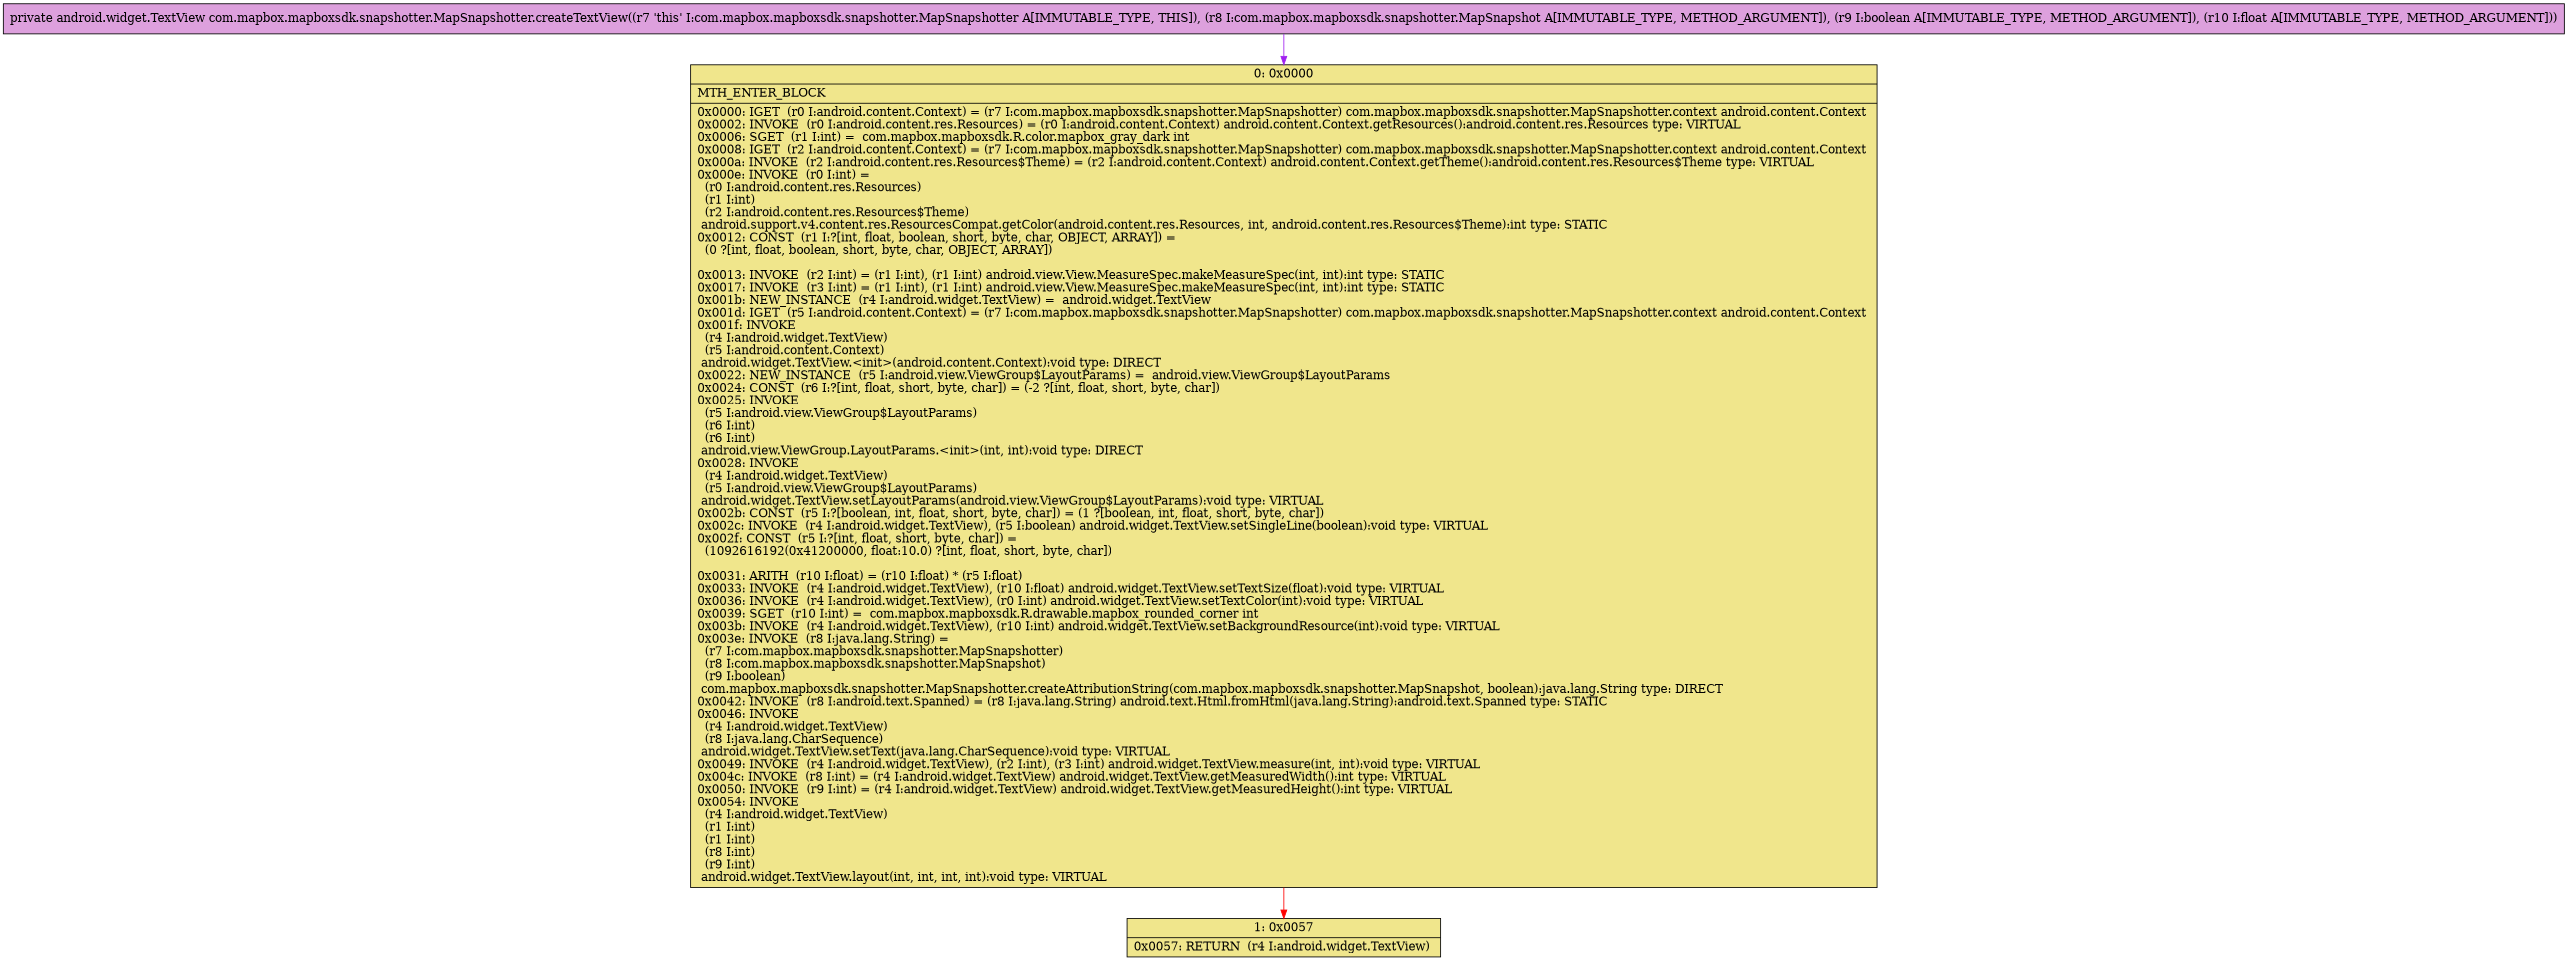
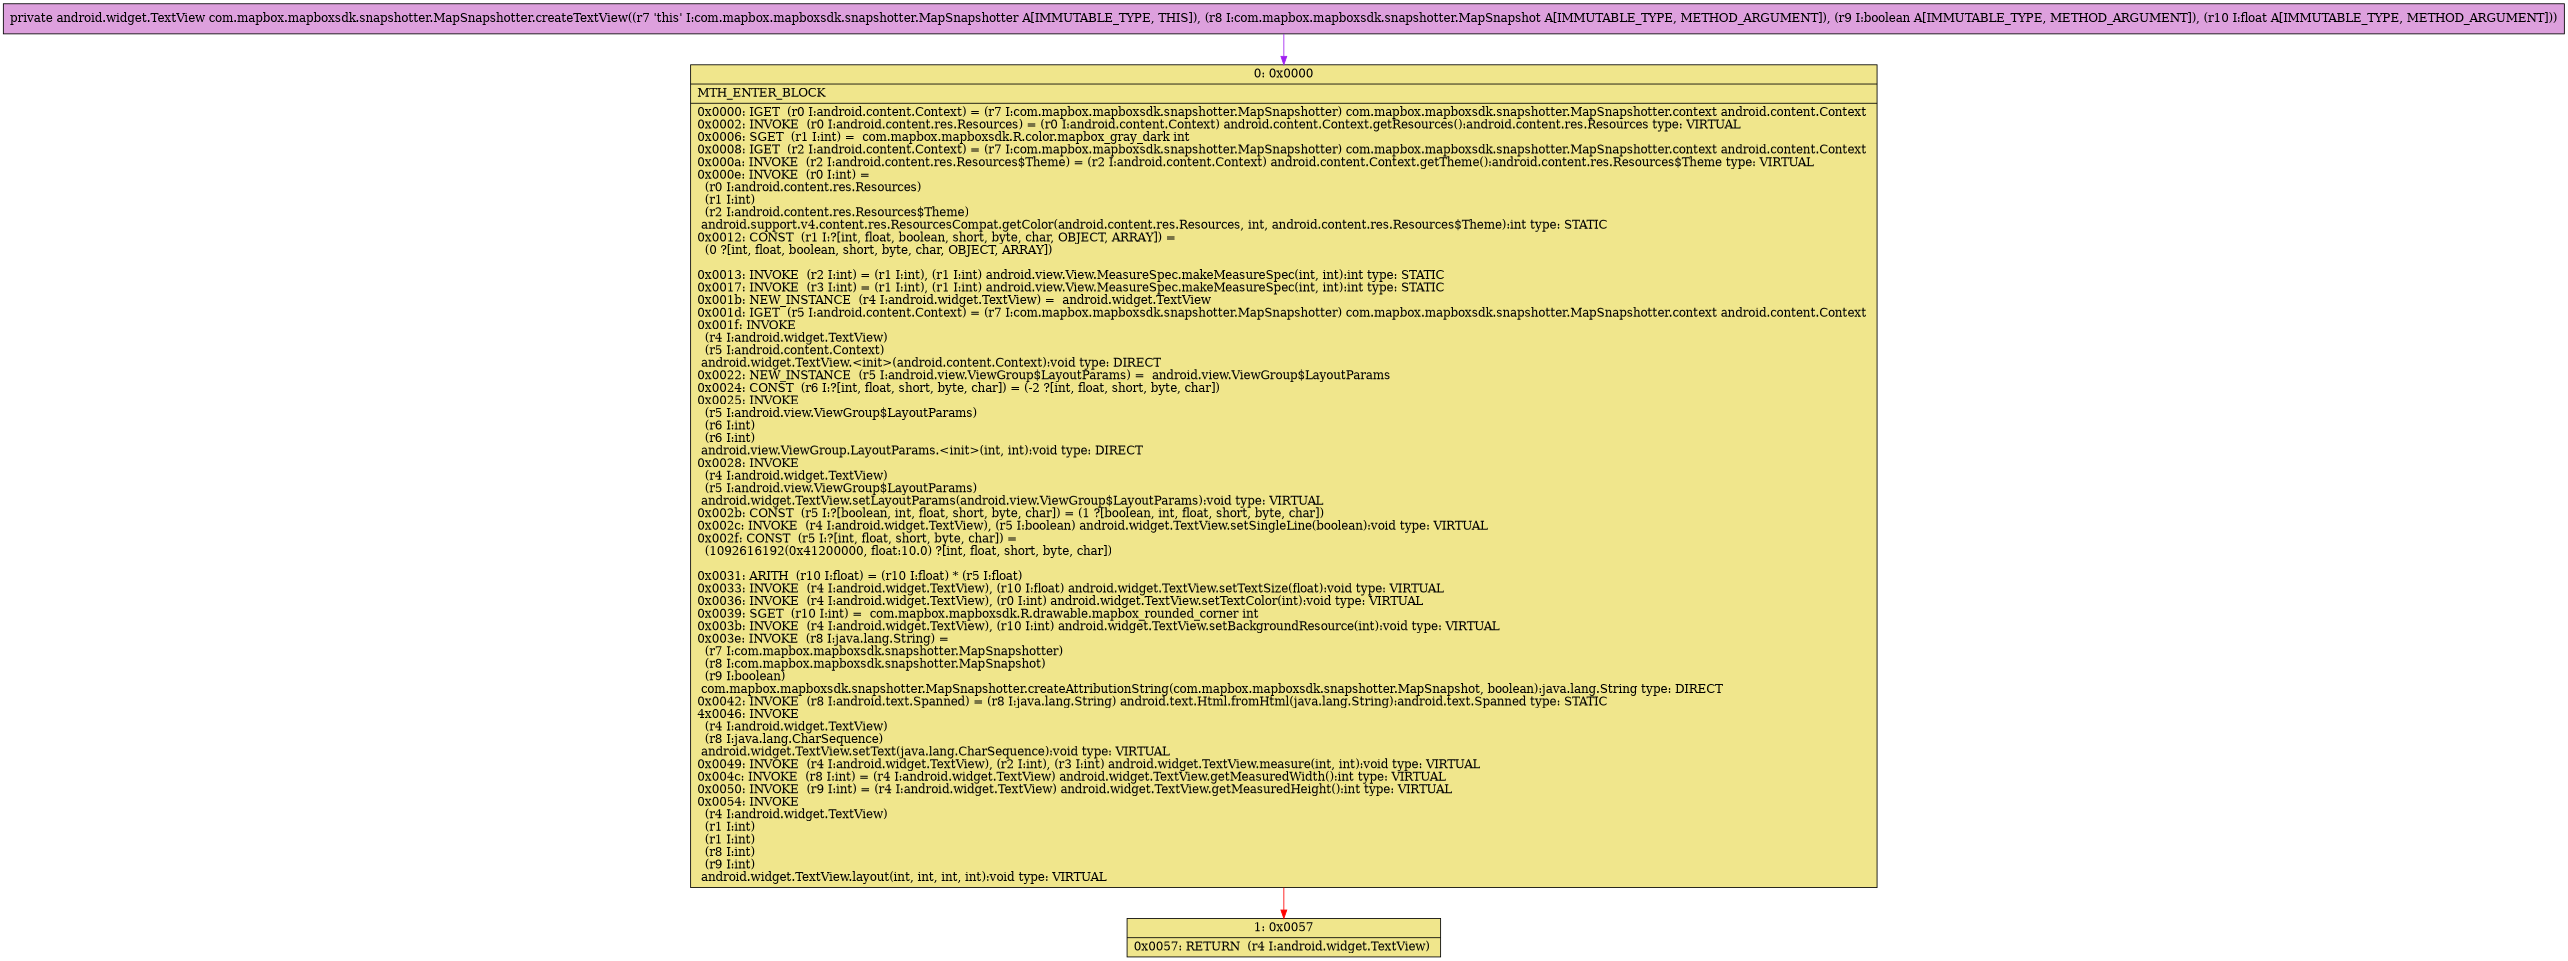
  digraph {
    node [shape=record style=filled fillcolor=khaki]
    edge [arrowhead=normal]
-   n1 [label="{0\:\ 0x0000|MTH_ENTER_BLOCK\l|0x0000: IGET  (r0 I:android.content.Context) = (r7 I:com.mapbox.mapboxsdk.snapshotter.MapSnapshotter) com.mapbox.mapboxsdk.snapshotter.MapSnapshotter.context android.content.Context \l0x0002: INVOKE  (r0 I:android.content.res.Resources) = (r0 I:android.content.Context) android.content.Context.getResources():android.content.res.Resources type: VIRTUAL \l0x0006: SGET  (r1 I:int) =  com.mapbox.mapboxsdk.R.color.mapbox_gray_dark int \l0x0008: IGET  (r2 I:android.content.Context) = (r7 I:com.mapbox.mapboxsdk.snapshotter.MapSnapshotter) com.mapbox.mapboxsdk.snapshotter.MapSnapshotter.context android.content.Context \l0x000a: INVOKE  (r2 I:android.content.res.Resources$Theme) = (r2 I:android.content.Context) android.content.Context.getTheme():android.content.res.Resources$Theme type: VIRTUAL \l0x000e: INVOKE  (r0 I:int) = \l  (r0 I:android.content.res.Resources)\l  (r1 I:int)\l  (r2 I:android.content.res.Resources$Theme)\l android.support.v4.content.res.ResourcesCompat.getColor(android.content.res.Resources, int, android.content.res.Resources$Theme):int type: STATIC \l0x0012: CONST  (r1 I:?[int, float, boolean, short, byte, char, OBJECT, ARRAY]) = \l  (0 ?[int, float, boolean, short, byte, char, OBJECT, ARRAY])\l \l0x0013: INVOKE  (r2 I:int) = (r1 I:int), (r1 I:int) android.view.View.MeasureSpec.makeMeasureSpec(int, int):int type: STATIC \l0x0017: INVOKE  (r3 I:int) = (r1 I:int), (r1 I:int) android.view.View.MeasureSpec.makeMeasureSpec(int, int):int type: STATIC \l0x001b: NEW_INSTANCE  (r4 I:android.widget.TextView) =  android.widget.TextView \l0x001d: IGET  (r5 I:android.content.Context) = (r7 I:com.mapbox.mapboxsdk.snapshotter.MapSnapshotter) com.mapbox.mapboxsdk.snapshotter.MapSnapshotter.context android.content.Context \l0x001f: INVOKE  \l  (r4 I:android.widget.TextView)\l  (r5 I:android.content.Context)\l android.widget.TextView.\<init\>(android.content.Context):void type: DIRECT \l0x0022: NEW_INSTANCE  (r5 I:android.view.ViewGroup$LayoutParams) =  android.view.ViewGroup$LayoutParams \l0x0024: CONST  (r6 I:?[int, float, short, byte, char]) = (\-2 ?[int, float, short, byte, char]) \l0x0025: INVOKE  \l  (r5 I:android.view.ViewGroup$LayoutParams)\l  (r6 I:int)\l  (r6 I:int)\l android.view.ViewGroup.LayoutParams.\<init\>(int, int):void type: DIRECT \l0x0028: INVOKE  \l  (r4 I:android.widget.TextView)\l  (r5 I:android.view.ViewGroup$LayoutParams)\l android.widget.TextView.setLayoutParams(android.view.ViewGroup$LayoutParams):void type: VIRTUAL \l0x002b: CONST  (r5 I:?[boolean, int, float, short, byte, char]) = (1 ?[boolean, int, float, short, byte, char]) \l0x002c: INVOKE  (r4 I:android.widget.TextView), (r5 I:boolean) android.widget.TextView.setSingleLine(boolean):void type: VIRTUAL \l0x002f: CONST  (r5 I:?[int, float, short, byte, char]) = \l  (1092616192(0x41200000, float:10.0) ?[int, float, short, byte, char])\l \l0x0031: ARITH  (r10 I:float) = (r10 I:float) * (r5 I:float) \l0x0033: INVOKE  (r4 I:android.widget.TextView), (r10 I:float) android.widget.TextView.setTextSize(float):void type: VIRTUAL \l0x0036: INVOKE  (r4 I:android.widget.TextView), (r0 I:int) android.widget.TextView.setTextColor(int):void type: VIRTUAL \l0x0039: SGET  (r10 I:int) =  com.mapbox.mapboxsdk.R.drawable.mapbox_rounded_corner int \l0x003b: INVOKE  (r4 I:android.widget.TextView), (r10 I:int) android.widget.TextView.setBackgroundResource(int):void type: VIRTUAL \l0x003e: INVOKE  (r8 I:java.lang.String) = \l  (r7 I:com.mapbox.mapboxsdk.snapshotter.MapSnapshotter)\l  (r8 I:com.mapbox.mapboxsdk.snapshotter.MapSnapshot)\l  (r9 I:boolean)\l com.mapbox.mapboxsdk.snapshotter.MapSnapshotter.createAttributionString(com.mapbox.mapboxsdk.snapshotter.MapSnapshot, boolean):java.lang.String type: DIRECT \l0x0042: INVOKE  (r8 I:android.text.Spanned) = (r8 I:java.lang.String) android.text.Html.fromHtml(java.lang.String):android.text.Spanned type: STATIC \l0x0046: INVOKE  \l  (r4 I:android.widget.TextView)\l  (r8 I:java.lang.CharSequence)\l android.widget.TextView.setText(java.lang.CharSequence):void type: VIRTUAL \l0x0049: INVOKE  (r4 I:android.widget.TextView), (r2 I:int), (r3 I:int) android.widget.TextView.measure(int, int):void type: VIRTUAL \l0x004c: INVOKE  (r8 I:int) = (r4 I:android.widget.TextView) android.widget.TextView.getMeasuredWidth():int type: VIRTUAL \l0x0050: INVOKE  (r9 I:int) = (r4 I:android.widget.TextView) android.widget.TextView.getMeasuredHeight():int type: VIRTUAL \l0x0054: INVOKE  \l  (r4 I:android.widget.TextView)\l  (r1 I:int)\l  (r1 I:int)\l  (r8 I:int)\l  (r9 I:int)\l android.widget.TextView.layout(int, int, int, int):void type: VIRTUAL \l}"]
+   n1 [label="{0\:\ 0x0000|MTH_ENTER_BLOCK\l|0x0000: IGET  (r0 I:android.content.Context) = (r7 I:com.mapbox.mapboxsdk.snapshotter.MapSnapshotter) com.mapbox.mapboxsdk.snapshotter.MapSnapshotter.context android.content.Context \l0x0002: INVOKE  (r0 I:android.content.res.Resources) = (r0 I:android.content.Context) android.content.Context.getResources():android.content.res.Resources type: VIRTUAL \l0x0006: SGET  (r1 I:int) =  com.mapbox.mapboxsdk.R.color.mapbox_gray_dark int \l0x0008: IGET  (r2 I:android.content.Context) = (r7 I:com.mapbox.mapboxsdk.snapshotter.MapSnapshotter) com.mapbox.mapboxsdk.snapshotter.MapSnapshotter.context android.content.Context \l0x000a: INVOKE  (r2 I:android.content.res.Resources$Theme) = (r2 I:android.content.Context) android.content.Context.getTheme():android.content.res.Resources$Theme type: VIRTUAL \l0x000e: INVOKE  (r0 I:int) = \l  (r0 I:android.content.res.Resources)\l  (r1 I:int)\l  (r2 I:android.content.res.Resources$Theme)\l android.support.v4.content.res.ResourcesCompat.getColor(android.content.res.Resources, int, android.content.res.Resources$Theme):int type: STATIC \l0x0012: CONST  (r1 I:?[int, float, boolean, short, byte, char, OBJECT, ARRAY]) = \l  (0 ?[int, float, boolean, short, byte, char, OBJECT, ARRAY])\l \l0x0013: INVOKE  (r2 I:int) = (r1 I:int), (r1 I:int) android.view.View.MeasureSpec.makeMeasureSpec(int, int):int type: STATIC \l0x0017: INVOKE  (r3 I:int) = (r1 I:int), (r1 I:int) android.view.View.MeasureSpec.makeMeasureSpec(int, int):int type: STATIC \l0x001b: NEW_INSTANCE  (r4 I:android.widget.TextView) =  android.widget.TextView \l0x001d: IGET  (r5 I:android.content.Context) = (r7 I:com.mapbox.mapboxsdk.snapshotter.MapSnapshotter) com.mapbox.mapboxsdk.snapshotter.MapSnapshotter.context android.content.Context \l0x001f: INVOKE  \l  (r4 I:android.widget.TextView)\l  (r5 I:android.content.Context)\l android.widget.TextView.\<init\>(android.content.Context):void type: DIRECT \l0x0022: NEW_INSTANCE  (r5 I:android.view.ViewGroup$LayoutParams) =  android.view.ViewGroup$LayoutParams \l0x0024: CONST  (r6 I:?[int, float, short, byte, char]) = (\-2 ?[int, float, short, byte, char]) \l0x0025: INVOKE  \l  (r5 I:android.view.ViewGroup$LayoutParams)\l  (r6 I:int)\l  (r6 I:int)\l android.view.ViewGroup.LayoutParams.\<init\>(int, int):void type: DIRECT \l0x0028: INVOKE  \l  (r4 I:android.widget.TextView)\l  (r5 I:android.view.ViewGroup$LayoutParams)\l android.widget.TextView.setLayoutParams(android.view.ViewGroup$LayoutParams):void type: VIRTUAL \l0x002b: CONST  (r5 I:?[boolean, int, float, short, byte, char]) = (1 ?[boolean, int, float, short, byte, char]) \l0x002c: INVOKE  (r4 I:android.widget.TextView), (r5 I:boolean) android.widget.TextView.setSingleLine(boolean):void type: VIRTUAL \l0x002f: CONST  (r5 I:?[int, float, short, byte, char]) = \l  (1092616192(0x41200000, float:10.0) ?[int, float, short, byte, char])\l \l0x0031: ARITH  (r10 I:float) = (r10 I:float) * (r5 I:float) \l0x0033: INVOKE  (r4 I:android.widget.TextView), (r10 I:float) android.widget.TextView.setTextSize(float):void type: VIRTUAL \l0x0036: INVOKE  (r4 I:android.widget.TextView), (r0 I:int) android.widget.TextView.setTextColor(int):void type: VIRTUAL \l0x0039: SGET  (r10 I:int) =  com.mapbox.mapboxsdk.R.drawable.mapbox_rounded_corner int \l0x003b: INVOKE  (r4 I:android.widget.TextView), (r10 I:int) android.widget.TextView.setBackgroundResource(int):void type: VIRTUAL \l0x003e: INVOKE  (r8 I:java.lang.String) = \l  (r7 I:com.mapbox.mapboxsdk.snapshotter.MapSnapshotter)\l  (r8 I:com.mapbox.mapboxsdk.snapshotter.MapSnapshot)\l  (r9 I:boolean)\l com.mapbox.mapboxsdk.snapshotter.MapSnapshotter.createAttributionString(com.mapbox.mapboxsdk.snapshotter.MapSnapshot, boolean):java.lang.String type: DIRECT \l0x0042: INVOKE  (r8 I:android.text.Spanned) = (r8 I:java.lang.String) android.text.Html.fromHtml(java.lang.String):android.text.Spanned type: STATIC \l4x0046: INVOKE  \l  (r4 I:android.widget.TextView)\l  (r8 I:java.lang.CharSequence)\l android.widget.TextView.setText(java.lang.CharSequence):void type: VIRTUAL \l0x0049: INVOKE  (r4 I:android.widget.TextView), (r2 I:int), (r3 I:int) android.widget.TextView.measure(int, int):void type: VIRTUAL \l0x004c: INVOKE  (r8 I:int) = (r4 I:android.widget.TextView) android.widget.TextView.getMeasuredWidth():int type: VIRTUAL \l0x0050: INVOKE  (r9 I:int) = (r4 I:android.widget.TextView) android.widget.TextView.getMeasuredHeight():int type: VIRTUAL \l0x0054: INVOKE  \l  (r4 I:android.widget.TextView)\l  (r1 I:int)\l  (r1 I:int)\l  (r8 I:int)\l  (r9 I:int)\l android.widget.TextView.layout(int, int, int, int):void type: VIRTUAL \l}"]
    n2 [label="{1\:\ 0x0057|0x0057: RETURN  (r4 I:android.widget.TextView) \l}"]
    n3 [label="{private android.widget.TextView com.mapbox.mapboxsdk.snapshotter.MapSnapshotter.createTextView((r7 'this' I:com.mapbox.mapboxsdk.snapshotter.MapSnapshotter A[IMMUTABLE_TYPE, THIS]), (r8 I:com.mapbox.mapboxsdk.snapshotter.MapSnapshot A[IMMUTABLE_TYPE, METHOD_ARGUMENT]), (r9 I:boolean A[IMMUTABLE_TYPE, METHOD_ARGUMENT]), (r10 I:float A[IMMUTABLE_TYPE, METHOD_ARGUMENT])) }" fillcolor=plum]
    n1 -> n2 [color=red]
    n3 -> n1 [color=purple]
  }
